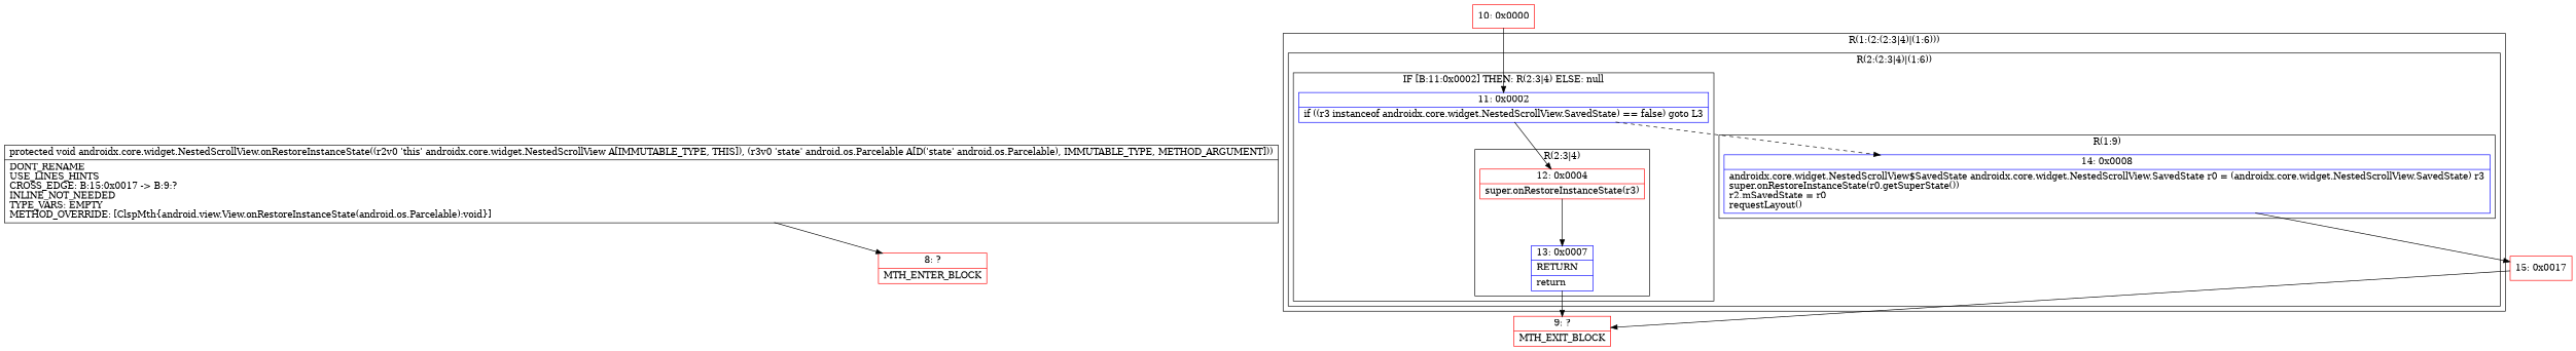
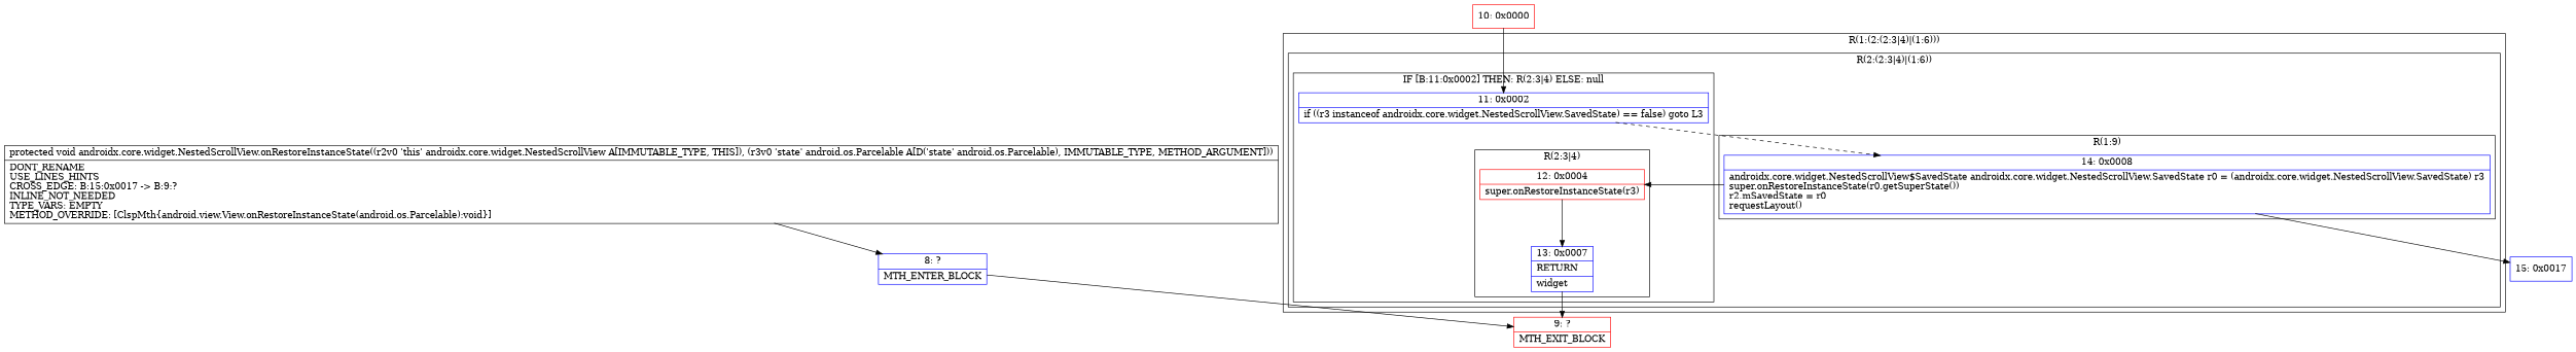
  digraph {
    node [color=red shape=record]
    n1 [label="{12\:\ 0x0004|super.onRestoreInstanceState(r3)\l}"]
-   n2 [color=blue label="{13\:\ 0x0007|RETURN\l|return\l}"]
+   n2 [color=blue label="{13\:\ 0x0007|RETURN\l|widget\l}"]
    n3 [color=blue label="{11\:\ 0x0002|if ((r3 instanceof androidx.core.widget.NestedScrollView.SavedState) == false) goto L3\l}"]
    n4 [color=blue label="{14\:\ 0x0008|androidx.core.widget.NestedScrollView$SavedState androidx.core.widget.NestedScrollView.SavedState r0 = (androidx.core.widget.NestedScrollView.SavedState) r3\lsuper.onRestoreInstanceState(r0.getSuperState())\lr2.mSavedState = r0\lrequestLayout()\l}"]
    n5 [label="{9\:\ ?|MTH_EXIT_BLOCK\l}"]
-   n6 [label="{15\:\ 0x0017}"]
-   n7 [label="{8\:\ ?|MTH_ENTER_BLOCK\l}"]
+   n6 [color=blue label="{15\:\ 0x0017}"]
+   n7 [color=blue label="{8\:\ ?|MTH_ENTER_BLOCK\l}"]
    n8 [label="{10\:\ 0x0000}"]
    n9 [label="{protected void androidx.core.widget.NestedScrollView.onRestoreInstanceState((r2v0 'this' androidx.core.widget.NestedScrollView A[IMMUTABLE_TYPE, THIS]), (r3v0 'state' android.os.Parcelable A[D('state' android.os.Parcelable), IMMUTABLE_TYPE, METHOD_ARGUMENT]))  | DONT_RENAME\lUSE_LINES_HINTS\lCROSS_EDGE: B:15:0x0017 \-\> B:9:?\lINLINE_NOT_NEEDED\lTYPE_VARS: EMPTY\lMETHOD_OVERRIDE: [ClspMth\{android.view.View.onRestoreInstanceState(android.os.Parcelable):void\}]\l}" color=""]
    subgraph cluster_1 {
      label="R(1:(2:(2:3|4)|(1:6)))"
      subgraph cluster_2 {
        label="R(2:(2:3|4)|(1:6))"
        subgraph cluster_3 {
          label="IF [B:11:0x0002] THEN: R(2:3|4) ELSE: null"
          n3
          subgraph cluster_4 {
            label="R(2:3|4)"
            n1
            n2
          }
        }
        subgraph cluster_5 {
          label="R(1:9)"
          n4
        }
      }
    }
    n1 -> n2
    n2 -> n5
-   n3 -> n1
+   n4 -> n1
    n3 -> n4 [style=dashed]
    n4 -> n6
-   n6 -> n5
+   n7 -> n5
    n8 -> n3
    n9 -> n7
  }
